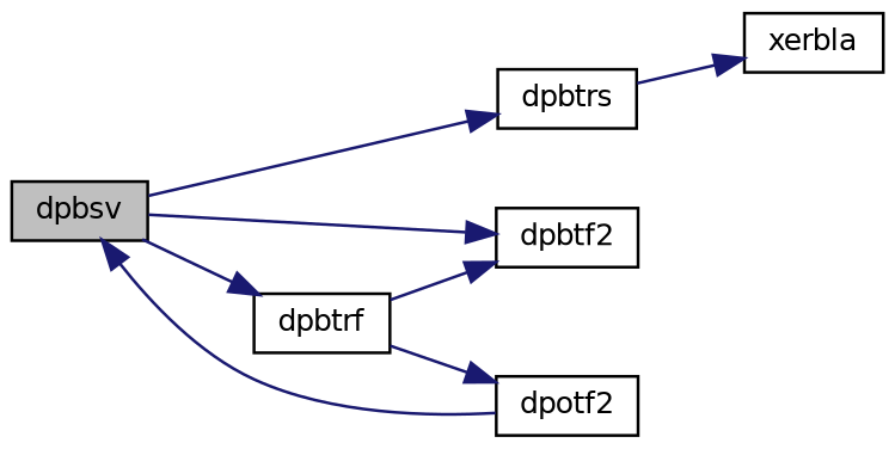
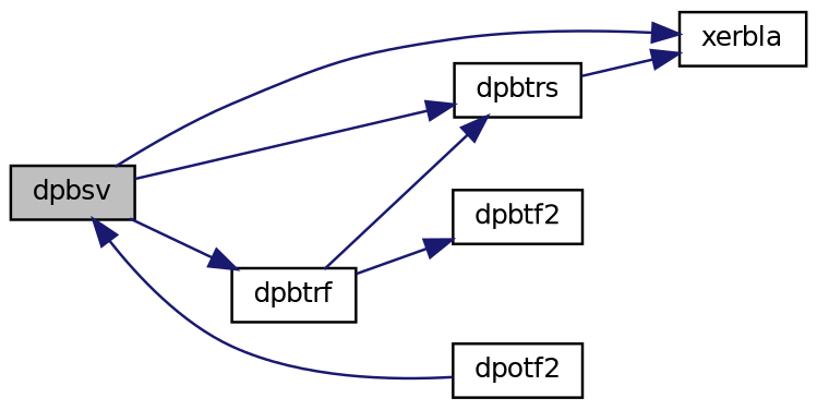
  digraph {
    rankdir=LR
    node [color=black fillcolor=white fontname=Helvetica fontsize=10 shape=record style=filled]
    edge [color=midnightblue fontname=Helvetica fontsize=10 labelfontname=Helvetica labelfontsize=10 style=solid]
    n1 [fillcolor=grey75 fontcolor=black height=0.2 label=dpbsv width=0.4]
    n2 [height=0.2 label=dpbtrf width=0.4]
    n3 [height=0.2 label=xerbla width=0.4]
    n4 [height=0.2 label=dpbtrs width=0.4]
    n5 [height=0.2 label=dpbtf2 width=0.4]
    n6 [height=0.2 label=dpotf2 width=0.4]
    n1 -> n2
-   n1 -> n5
+   n1 -> n3
    n1 -> n4
    n2 -> n5
-   n2 -> n6
+   n2 -> n4
    n4 -> n3
    n6 -> n1
  }
